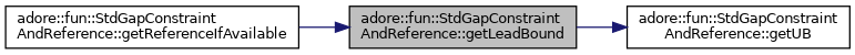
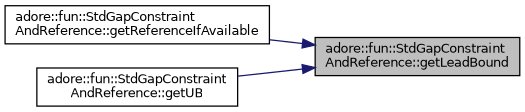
  digraph {
    rankdir=RL
    node [color=black fillcolor=white fontname=Helvetica fontsize=10 shape=record style=filled]
    edge [color=midnightblue dir=back fontname=Helvetica fontsize=10 labelfontname=Helvetica labelfontsize=10 style=solid]
    n1 [fillcolor=grey75 fontcolor=black height=0.2 label="adore::fun::StdGapConstraint\lAndReference::getLeadBound" width=0.4]
    n2 [height=0.2 label="adore::fun::StdGapConstraint\lAndReference::getReferenceIfAvailable" width=0.4]
    n3 [height=0.2 label="adore::fun::StdGapConstraint\lAndReference::getUB" width=0.4]
    n1 -> n2
-   n3 -> n1
+   n1 -> n3
  }
